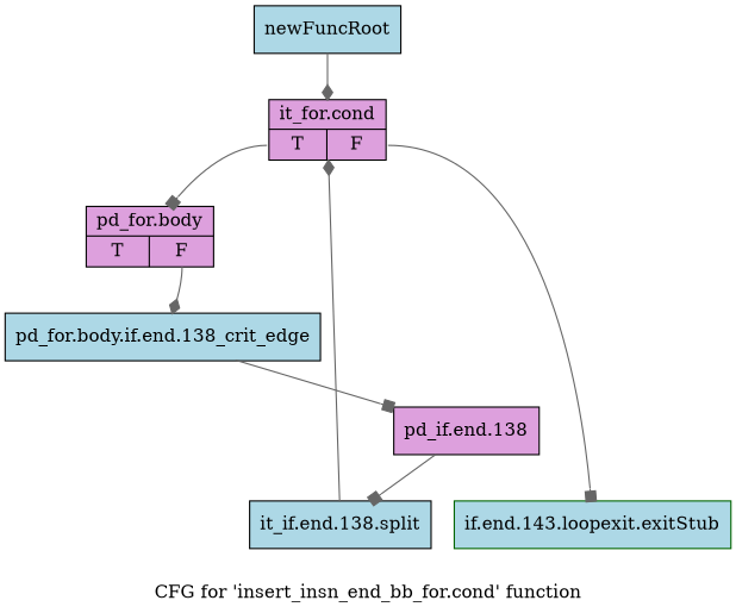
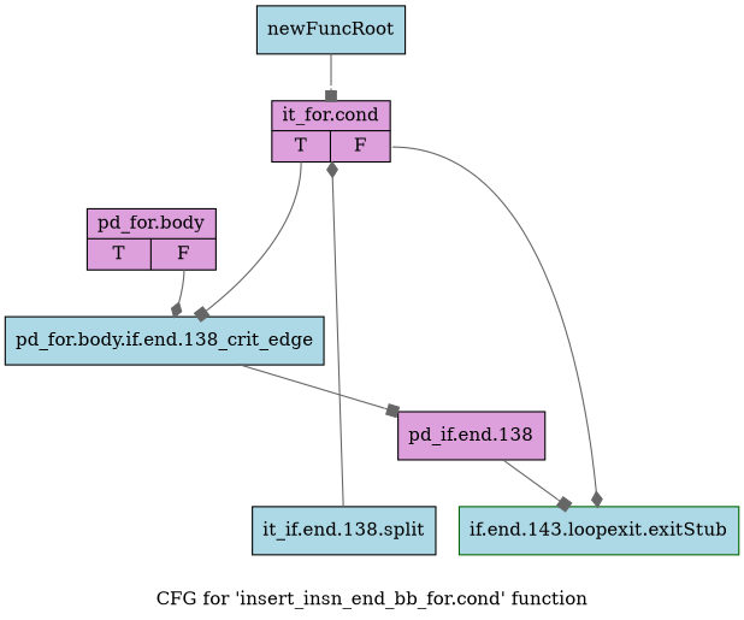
  digraph {
    label="CFG for 'insert_insn_end_bb_for.cond' function"
    node [color=black fillcolor=lightblue shape=record style=filled]
    edge [arrowhead=box color=gray40]
    n1 [label="{newFuncRoot}"]
    n2 [fillcolor=plum label="{it_for.cond|{<s0>T|<s1>F}}"]
    n3 [color=darkgreen label="{if.end.143.loopexit.exitStub}"]
    n4 [fillcolor=plum label="{pd_for.body|{<s0>T|<s1>F}}"]
    n5 [label="{pd_for.body.if.end.138_crit_edge}"]
    n6 [fillcolor=plum label="{pd_if.end.138}"]
    n7 [label="{it_if.end.138.split}"]
-   n1 -> n2 [arrowhead=diamond]
-   n2 -> n3 [tailport=s1]
-   n2 -> n4 [tailport=s0]
+   n1 -> n2
+   n2 -> n3 [arrowhead=diamond tailport=s1]
+   n2 -> n5 [tailport=s0]
    n4 -> n5 [arrowhead=diamond tailport=s1]
    n5 -> n6
-   n6 -> n7
+   n6 -> n3
    n7 -> n2 [arrowhead=diamond]
  }
